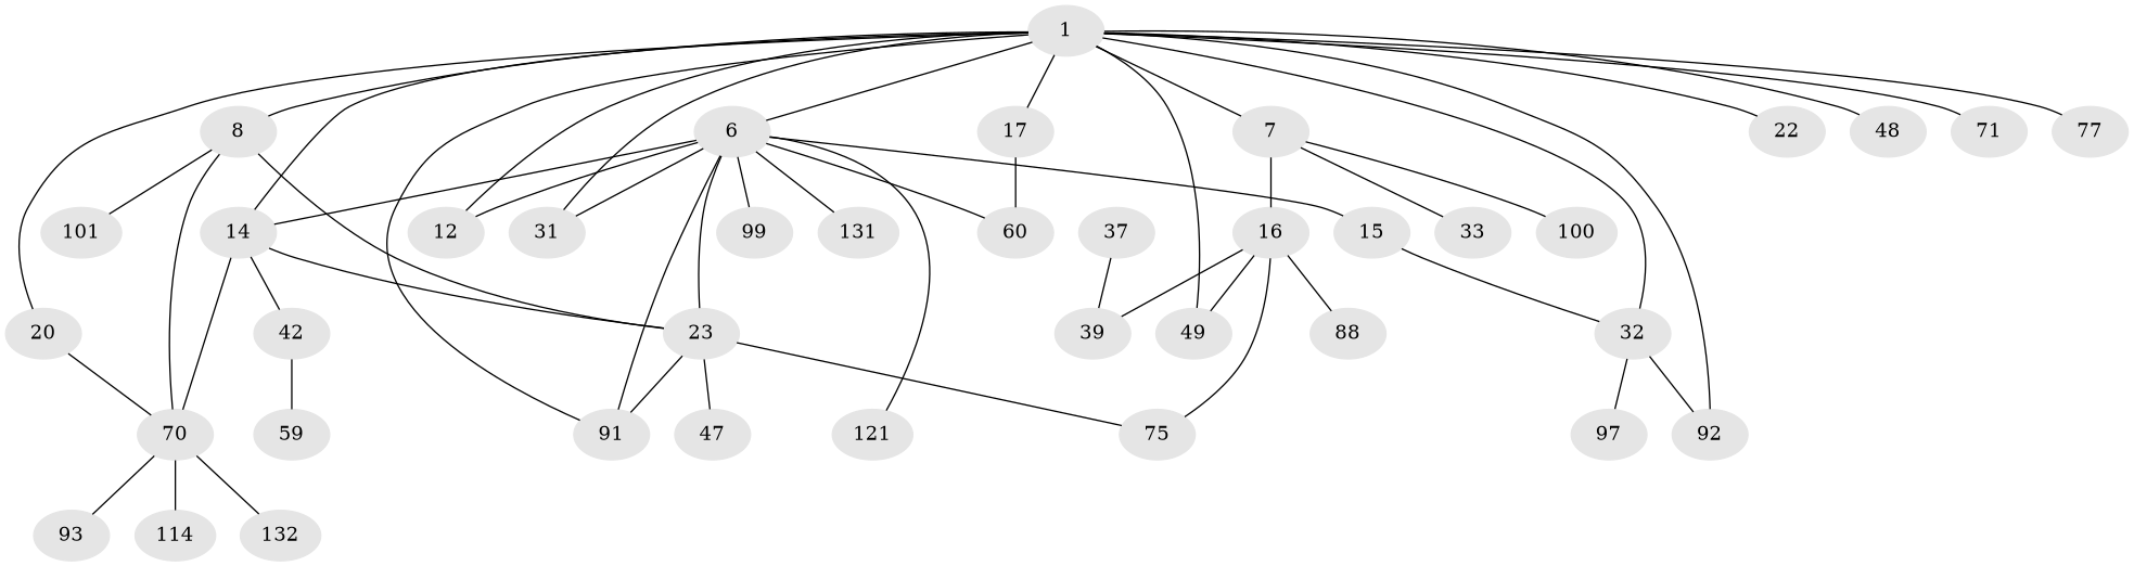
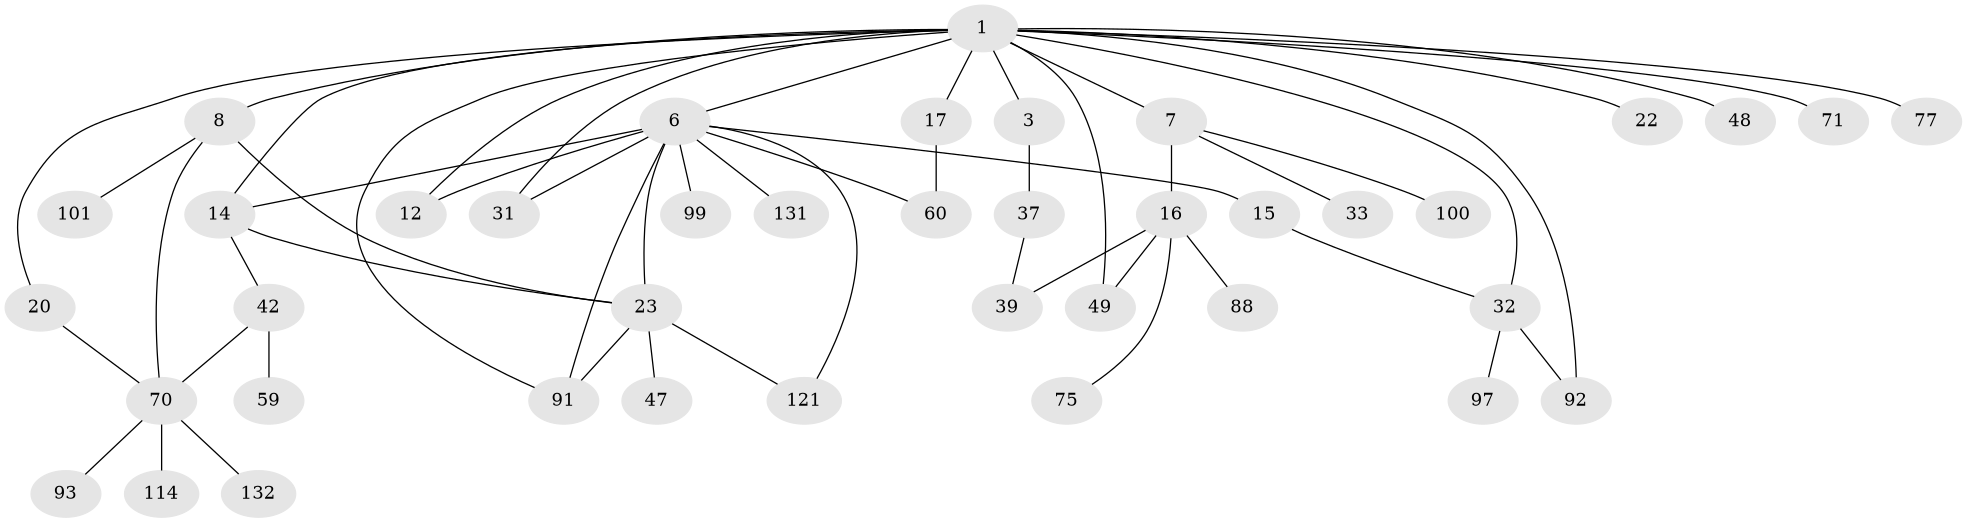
  graph {
    fontname="DejaVu Serif"
    node [color=gray90 fontname="DejaVu Serif" style=filled]
    edge [fontname="DejaVu Serif"]
    1 [super="+2+9+5"]
+   3 [super="+4+19"]
    6 [super="+21+111+54+46+11"]
    7 [super="+18+24"]
    8 [super="+83+28+115"]
    12 [super="+51"]
    14 [super="+57"]
    17 [super="+35+34+36"]
    20 [super="+134+29+53+68"]
    22
    31 [super="+72"]
    32 [super="+89+90+41"]
    48 [super="+109"]
    49 [super="+96"]
    71 [super="+120"]
    77 [super="+78"]
    91 [super="+118"]
    92 [super="+119"]
    37 [super="+38"]
    15
    23 [super="+26+122+108+45+113+27"]
    60 [super="+81+106"]
    99
    121 [super="+123"]
    131
    16 [super="+56+67"]
    33
    100 [super="+102"]
    70 [super="+82+86"]
    101
    42 [super="+44"]
    97 [super="+130"]
    39
    75 [super="+95"]
    47
    88
    93
    114
    132
    59
+   1 -- 3
    1 -- 6 [weight=2]
    1 -- 7
    1 -- 8 [weight=2]
    1 -- 12
    1 -- 14
    1 -- 17
    1 -- 20
    1 -- 22
    1 -- 31
    1 -- 32 [weight=2]
    1 -- 48
    1 -- 49
    1 -- 71
    1 -- 77
    1 -- 91
    1 -- 92
+   3 -- 37
    6 -- 12
    6 -- 14
    6 -- 31 [weight=2]
    6 -- 91
    6 -- 15
    6 -- 23 [weight=2]
    6 -- 60
    6 -- 99
    6 -- 121
    6 -- 131
    7 -- 16 [weight=2]
    7 -- 33
    7 -- 100
    8 -- 23
    8 -- 70
    8 -- 101
    14 -- 23
    14 -- 42
    17 -- 60
    20 -- 70
    32 -- 92
    32 -- 97
    37 -- 39
    15 -- 32
    23 -- 91
-   23 -- 75
+   23 -- 121
    23 -- 47
    16 -- 49
    16 -- 39
    16 -- 75
    16 -- 88
    70 -- 93
    70 -- 114
    70 -- 132
-   14 -- 70
+   42 -- 70
    42 -- 59
  }
